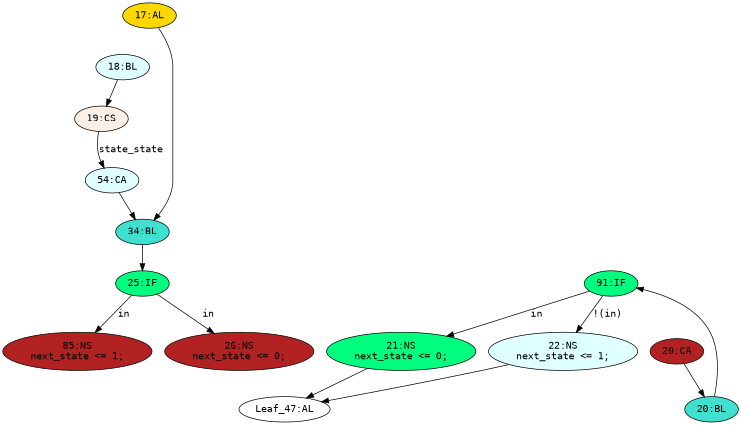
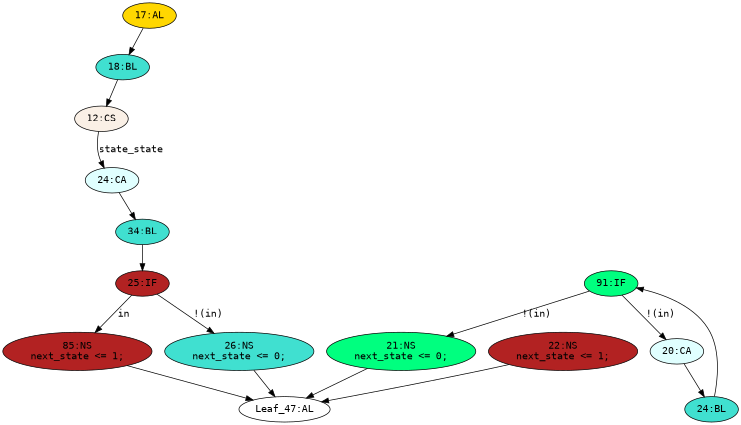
  strict digraph {
    fontname="DejaVu Sans Mono"
    node [fillcolor=turquoise fontname="DejaVu Sans Mono" statements="[]" style=filled typ=NonblockingSubstitution]
    edge [cond="[]" fontname="DejaVu Sans Mono" lineno=None]
    n1 [ast="<pyverilog.vparser.ast.Always object at 0x7f1768ef8e10>" clk_sens=False fillcolor=gold label="17:AL" sens="[]" typ=Always use_var="['present_state', 'in']"]
-   n2 [ast="<pyverilog.vparser.ast.Block object at 0x7f1768ef8ed0>" fillcolor=lightcyan label="18:BL" typ=Block]
-   n3 [ast="<pyverilog.vparser.ast.CaseStatement object at 0x7f1768ef8f10>" fillcolor=linen label="19:CS" typ=CaseStatement]
-   n4 [ast="<pyverilog.vparser.ast.Case object at 0x7f1768edc490>" fillcolor=lightcyan label="54:CA" typ=Case]
+   n2 [ast="<pyverilog.vparser.ast.Block object at 0x7f1768ef8ed0>" label="18:BL" typ=Block]
+   n3 [ast="<pyverilog.vparser.ast.CaseStatement object at 0x7f1768ef8f10>" fillcolor=linen label="12:CS" typ=CaseStatement]
+   n4 [ast="<pyverilog.vparser.ast.Case object at 0x7f1768edc490>" fillcolor=lightcyan label="24:CA" typ=Case]
    n5 [ast="<pyverilog.vparser.ast.Block object at 0x7f1768edc510>" label="34:BL" typ=Block]
-   n6 [ast="<pyverilog.vparser.ast.IfStatement object at 0x7f1768edc550>" fillcolor=springgreen label="25:IF" typ=IfStatement]
+   n6 [ast="<pyverilog.vparser.ast.IfStatement object at 0x7f1768edc550>" fillcolor=firebrick label="25:IF" typ=IfStatement]
    n7 [ast="<pyverilog.vparser.ast.NonblockingSubstitution object at 0x7f1768edc6d0>" fillcolor=firebrick label="85:NS\nnext_state <= 1;" statements="[<pyverilog.vparser.ast.NonblockingSubstitution object at 0x7f1768edc6d0>]"]
-   n8 [ast="<pyverilog.vparser.ast.NonblockingSubstitution object at 0x7f1768edc590>" fillcolor=firebrick label="26:NS\nnext_state <= 0;" statements="[<pyverilog.vparser.ast.NonblockingSubstitution object at 0x7f1768edc590>]"]
-   n9 [ast="<pyverilog.vparser.ast.Block object at 0x7f1768edc090>" label="20:BL" typ=Block]
+   n8 [ast="<pyverilog.vparser.ast.NonblockingSubstitution object at 0x7f1768edc590>" label="26:NS\nnext_state <= 0;" statements="[<pyverilog.vparser.ast.NonblockingSubstitution object at 0x7f1768edc590>]"]
+   n9 [ast="<pyverilog.vparser.ast.Block object at 0x7f1768edc090>" label="24:BL" typ=Block]
    n10 [ast="<pyverilog.vparser.ast.IfStatement object at 0x7f1768edc0d0>" fillcolor=springgreen label="91:IF" typ=IfStatement]
-   n11 [ast="<pyverilog.vparser.ast.NonblockingSubstitution object at 0x7f1768edc150>" fillcolor=lightcyan label="22:NS\nnext_state <= 1;" statements="[<pyverilog.vparser.ast.NonblockingSubstitution object at 0x7f1768edc150>]"]
+   n11 [ast="<pyverilog.vparser.ast.NonblockingSubstitution object at 0x7f1768edc150>" fillcolor=firebrick label="22:NS\nnext_state <= 1;" statements="[<pyverilog.vparser.ast.NonblockingSubstitution object at 0x7f1768edc150>]"]
    n12 [ast="<pyverilog.vparser.ast.NonblockingSubstitution object at 0x7f1768edc310>" fillcolor=springgreen label="21:NS\nnext_state <= 0;" statements="[<pyverilog.vparser.ast.NonblockingSubstitution object at 0x7f1768edc310>]"]
    n13 [def_var="['next_state']" label="Leaf_47:AL" fillcolor="" statements="" style="" typ=""]
-   n14 [ast="<pyverilog.vparser.ast.Case object at 0x7f1768ef8fd0>" fillcolor=firebrick label="20:CA" typ=Case]
-   n1 -> n5
+   n14 [ast="<pyverilog.vparser.ast.Case object at 0x7f1768ef8fd0>" fillcolor=lightcyan label="20:CA" typ=Case]
+   n1 -> n2
    n2 -> n3
    n3 -> n4 [cond="['present_state']" label=state_state lineno=19]
    n4 -> n5
    n5 -> n6
    n6 -> n7 [cond="['in']" label=in lineno=25]
-   n6 -> n8 [cond="['in']" label=in lineno=25]
+   n6 -> n8 [cond="['in']" label="!(in)" lineno=25]
+   n7 -> n13
+   n8 -> n13
    n9 -> n10
-   n10 -> n11 [cond="['in']" label="!(in)" lineno=21]
-   n10 -> n12 [cond="['in']" label=in lineno=21]
+   n10 -> n14 [cond="['in']" label="!(in)" lineno=21]
+   n10 -> n12 [cond="['in']" label="!(in)" lineno=21]
    n11 -> n13
    n12 -> n13
    n14 -> n9
  }
